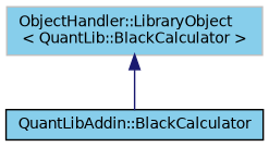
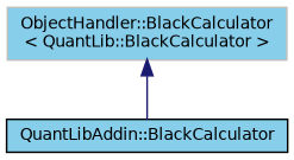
  digraph {
    node [fillcolor=skyblue fontname=Helvetica fontsize=10 shape=record style=filled]
    n1 [color=black fontcolor=black height=0.2 label="QuantLibAddin::BlackCalculator" width=0.4]
-   n2 [color=grey75 height=0.2 label="ObjectHandler::LibraryObject\l\< QuantLib::BlackCalculator \>" width=0.4]
+   n2 [color=grey75 height=0.2 label="ObjectHandler::BlackCalculator\l\< QuantLib::BlackCalculator \>" width=0.4]
    n2 -> n1 [color=midnightblue dir=back fontname=Helvetica fontsize=10 labelfontname=Helvetica labelfontsize=10 style=solid]
  }
